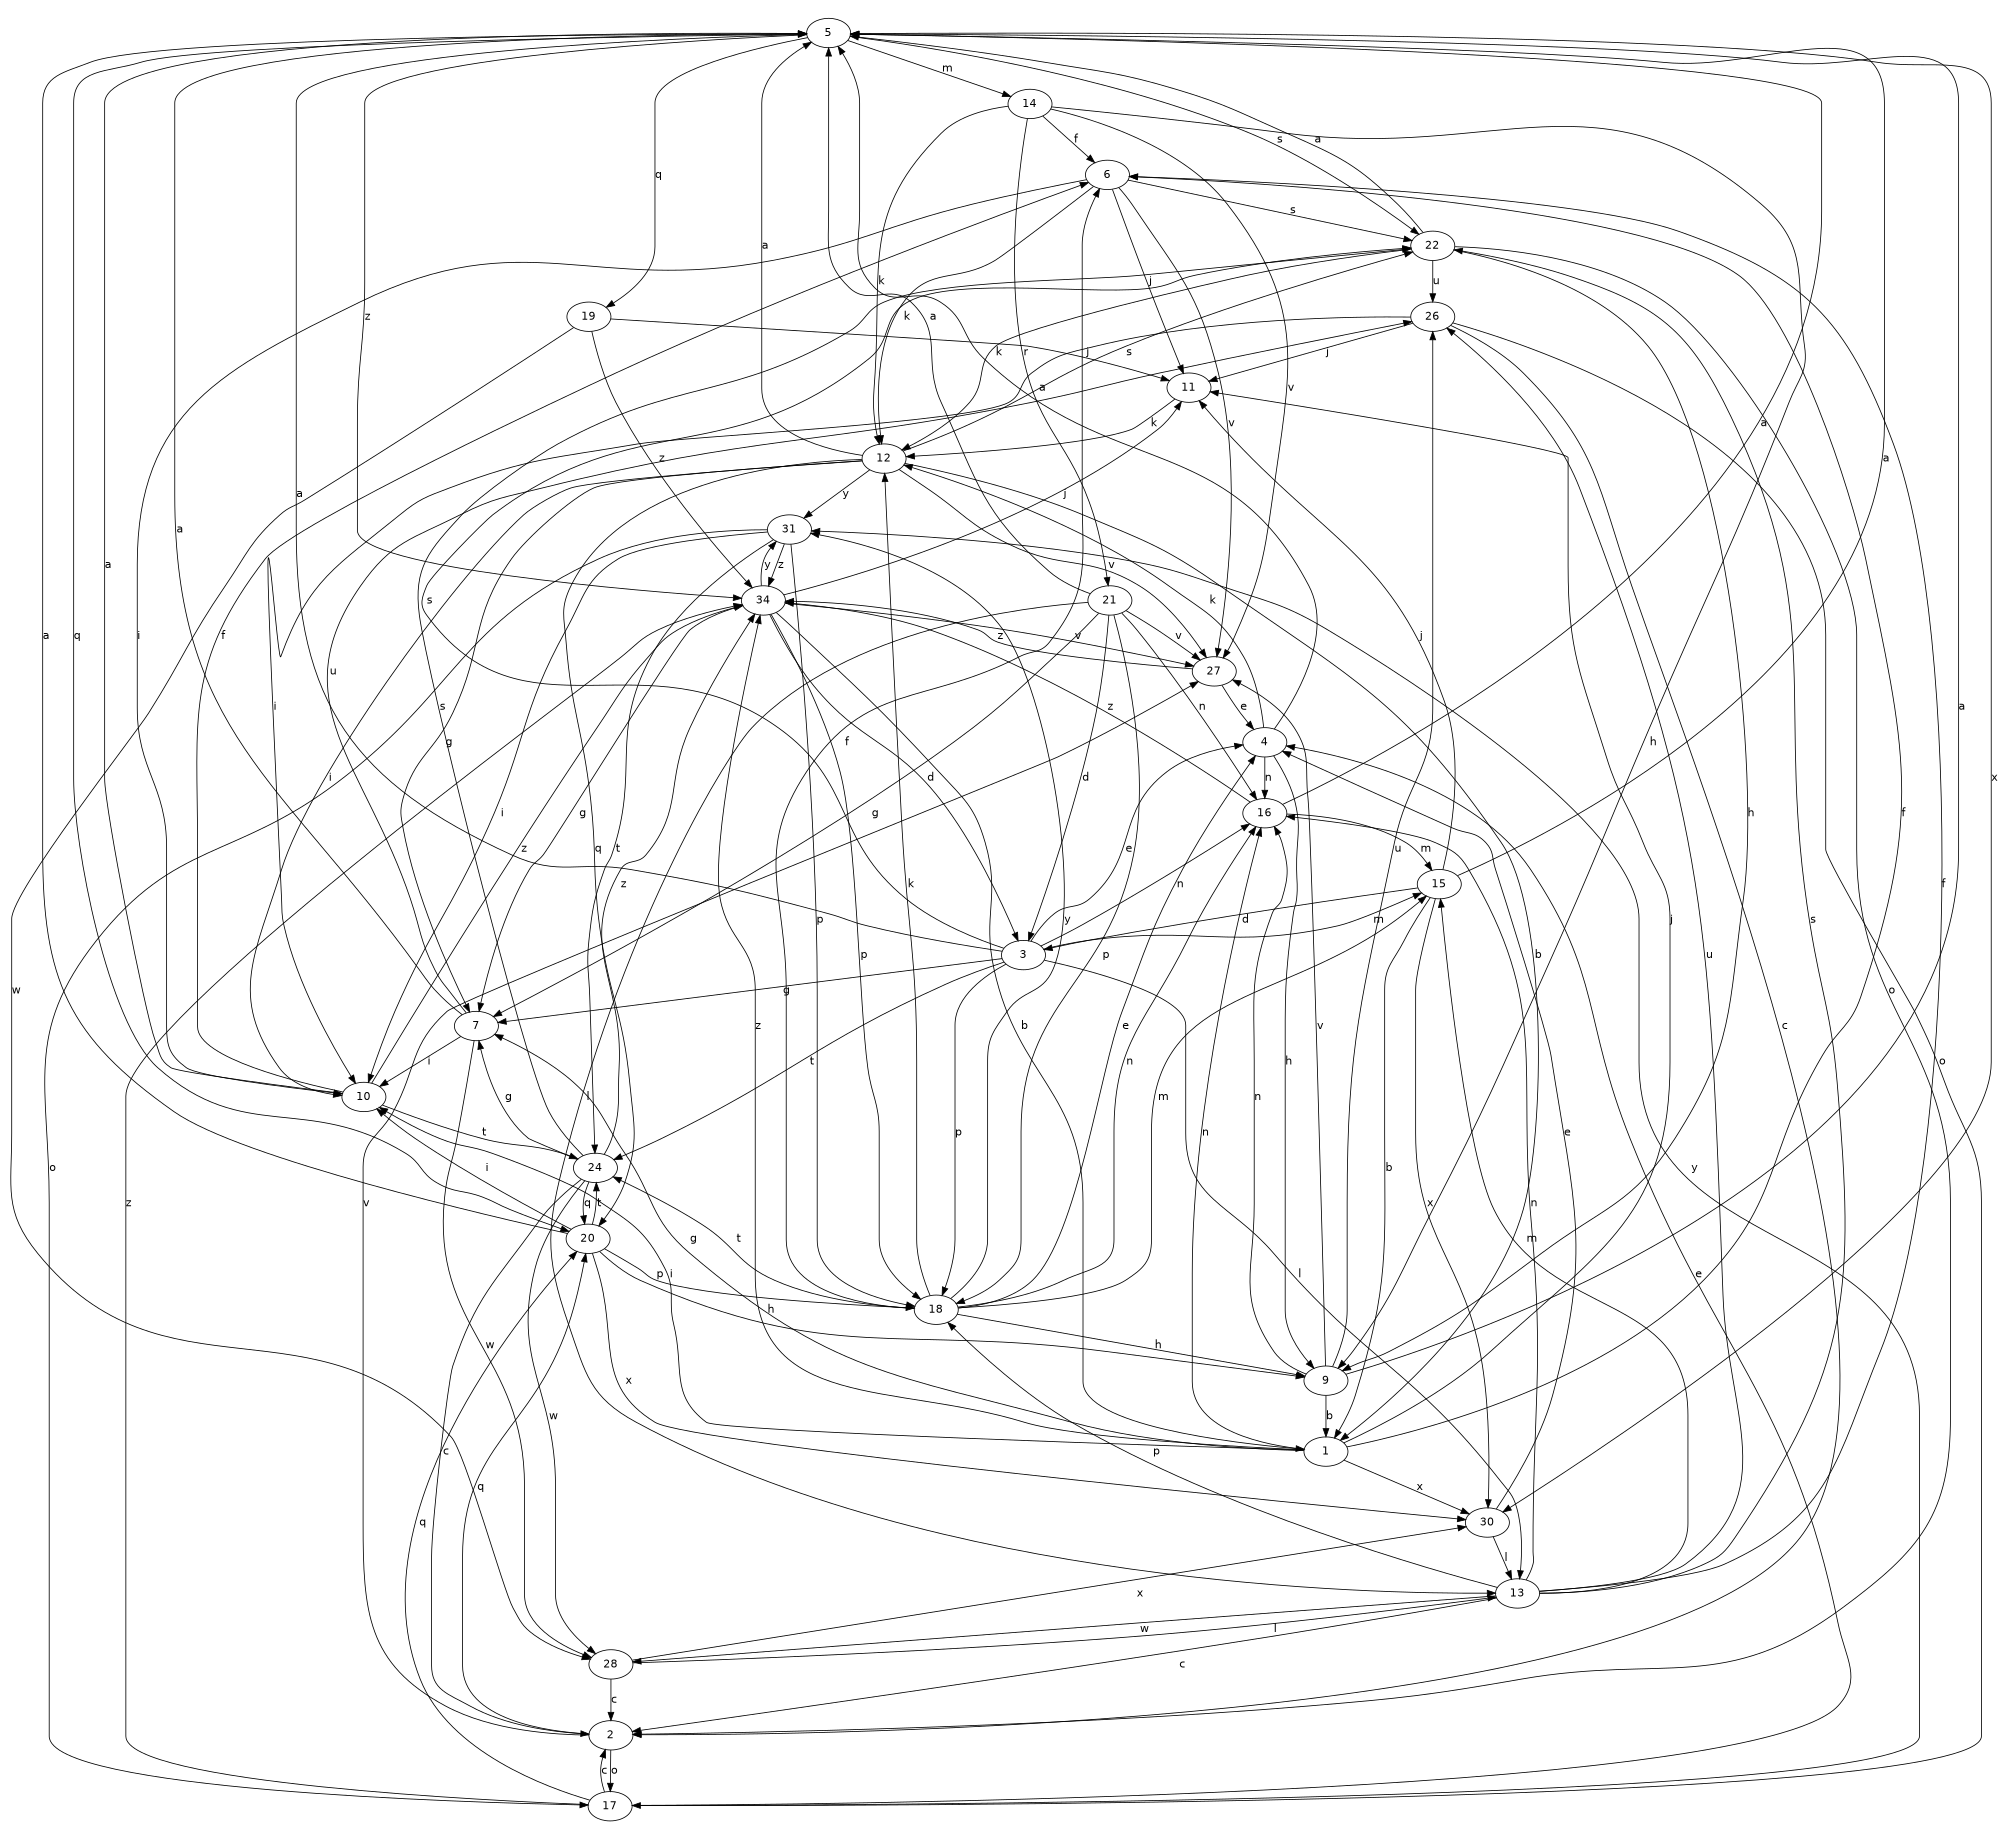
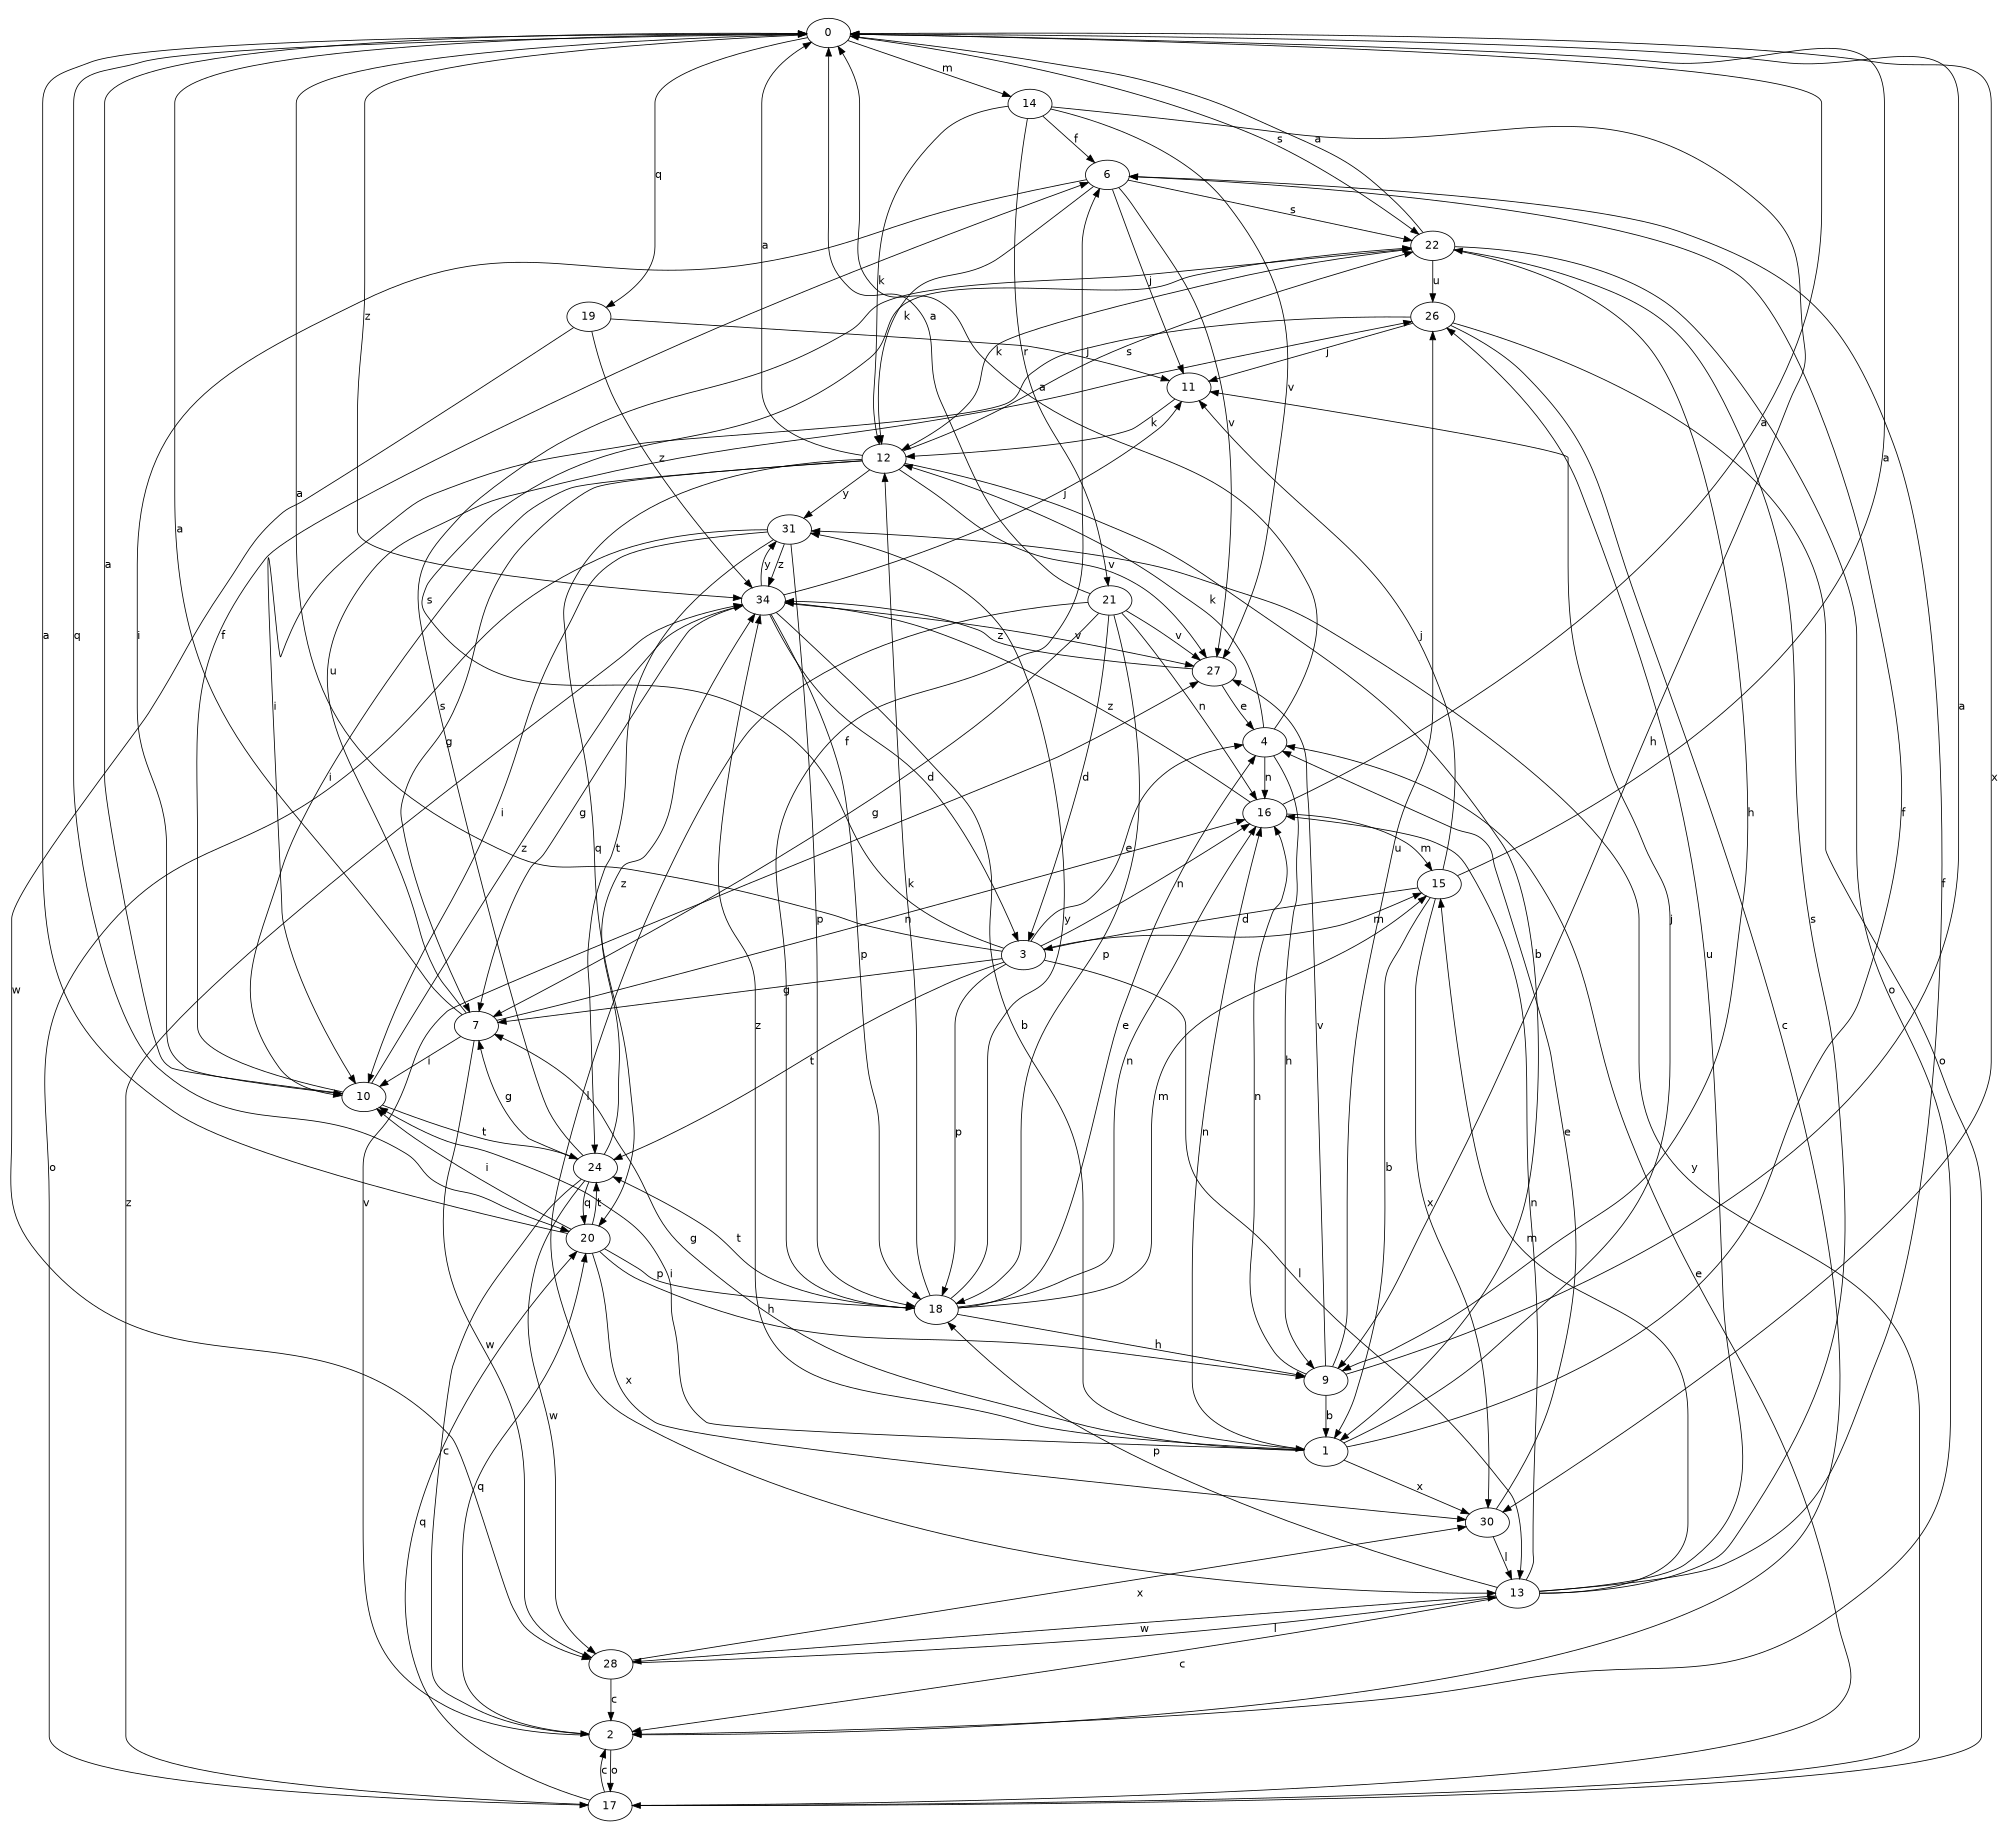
  strict digraph {
    fontname="DejaVu Sans"
    node [fontname="DejaVu Sans"]
    edge [fontname="DejaVu Sans"]
-   0 [label=5]
+   0
    14
    19
    20
    22
    30
    34
    6
    27
    9
    12
    21
    11
    28
    10
    18
    24
    2
    26
    4
    13
    1
    7
    3
    31
    16
    15
    17
    0 -> 14 [label=m]
    0 -> 19 [label=q]
    0 -> 20 [label=q]
    0 -> 22 [label=s]
    0 -> 30 [label=x]
    0 -> 34 [label=z]
    14 -> 6 [label=f]
    14 -> 27 [label=v]
    14 -> 9 [label=h]
    14 -> 12 [label=k]
    14 -> 21 [label=r]
    19 -> 34 [label=z]
    19 -> 11 [label=j]
    19 -> 28 [label=w]
    20 -> 0 [label=a]
    20 -> 30 [label=x]
    20 -> 9 [label=h]
    20 -> 10 [label=i]
    20 -> 18 [label=p]
    20 -> 24 [label=t]
    22 -> 0 [label=a]
    22 -> 9 [label=h]
    22 -> 12 [label=k]
    22 -> 2 [label=o]
    22 -> 26 [label=u]
    30 -> 4 [label=e]
    30 -> 13 [label=l]
    34 -> 27 [label=v]
    34 -> 11 [label=j]
    34 -> 18 [label=p]
    34 -> 1 [label=b]
    34 -> 7 [label=g]
    34 -> 3 [label=d]
    34 -> 31 [label=y]
    6 -> 22 [label=s]
    6 -> 27 [label=v]
    6 -> 12 [label=k]
    6 -> 11 [label=j]
    6 -> 10 [label=i]
    27 -> 34 [label=z]
    27 -> 4 [label=e]
    9 -> 0 [label=a]
    9 -> 27 [label=v]
    9 -> 26 [label=u]
    9 -> 1 [label=b]
    9 -> 16 [label=n]
    12 -> 0 [label=a]
    12 -> 20 [label=q]
    12 -> 22 [label=s]
    12 -> 27 [label=v]
    12 -> 10 [label=i]
    12 -> 1 [label=b]
    12 -> 7 [label=g]
    12 -> 31 [label=y]
    21 -> 0 [label=a]
    21 -> 27 [label=v]
    21 -> 18 [label=p]
    21 -> 13 [label=l]
    21 -> 7 [label=g]
    21 -> 3 [label=d]
    21 -> 16 [label=n]
    11 -> 12 [label=k]
    28 -> 30 [label=x]
    28 -> 2 [label=c]
    28 -> 13 [label=l]
    10 -> 0 [label=a]
    10 -> 34 [label=z]
    10 -> 6 [label=f]
    10 -> 24 [label=t]
    18 -> 6 [label=f]
    18 -> 9 [label=h]
    18 -> 12 [label=k]
    18 -> 24 [label=t]
    18 -> 4 [label=e]
    18 -> 31 [label=y]
    18 -> 16 [label=n]
    18 -> 15 [label=m]
    24 -> 20 [label=q]
    24 -> 22 [label=s]
    24 -> 34 [label=z]
    24 -> 28 [label=w]
    24 -> 2 [label=c]
    24 -> 7 [label=g]
    2 -> 20 [label=q]
    2 -> 27 [label=v]
    2 -> 17 [label=o]
    26 -> 11 [label=j]
    26 -> 10 [label=i]
    26 -> 2 [label=c]
    26 -> 17 [label=o]
    4 -> 0 [label=a]
    4 -> 9 [label=h]
    4 -> 12 [label=k]
    4 -> 16 [label=n]
    13 -> 22 [label=s]
    13 -> 6 [label=f]
    13 -> 28 [label=w]
    13 -> 18 [label=p]
    13 -> 2 [label=c]
    13 -> 26 [label=u]
    13 -> 16 [label=n]
    13 -> 15 [label=m]
    1 -> 30 [label=x]
    1 -> 34 [label=z]
    1 -> 6 [label=f]
    1 -> 11 [label=j]
    1 -> 10 [label=i]
    1 -> 7 [label=g]
    1 -> 16 [label=n]
    7 -> 0 [label=a]
    7 -> 28 [label=w]
    7 -> 10 [label=i]
    7 -> 26 [label=u]
+   7 -> 16 [label=n]
    3 -> 0 [label=a]
    3 -> 22 [label=s]
    3 -> 18 [label=p]
    3 -> 24 [label=t]
    3 -> 4 [label=e]
    3 -> 13 [label=l]
    3 -> 7 [label=g]
    3 -> 16 [label=n]
    3 -> 15 [label=m]
    31 -> 34 [label=z]
    31 -> 10 [label=i]
    31 -> 18 [label=p]
    31 -> 24 [label=t]
    31 -> 17 [label=o]
    16 -> 0 [label=a]
    16 -> 34 [label=z]
    16 -> 15 [label=m]
    15 -> 0 [label=a]
    15 -> 30 [label=x]
    15 -> 11 [label=j]
    15 -> 1 [label=b]
    15 -> 3 [label=d]
    17 -> 20 [label=q]
    17 -> 34 [label=z]
    17 -> 2 [label=c]
    17 -> 4 [label=e]
    17 -> 31 [label=y]
  }
